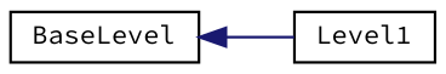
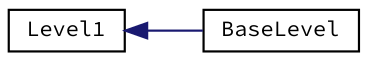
  digraph {
    rankdir=LR
    fontname="Source Code Pro"
    node [color=black fillcolor=white fontname="Source Code Pro" fontsize=10 shape=record style=filled]
    n1 [height=0.2 label=BaseLevel width=0.4]
    n2 [height=0.2 label=Level1 width=0.4]
-   n1 -> n2 [color=midnightblue dir=back fontname="Source Code Pro" fontsize=10 labelfontname=Helvetica labelfontsize=10 style=solid]
+   n2 -> n1 [color=midnightblue dir=back fontname="Source Code Pro" fontsize=10 labelfontname=Helvetica labelfontsize=10 style=solid]
  }
